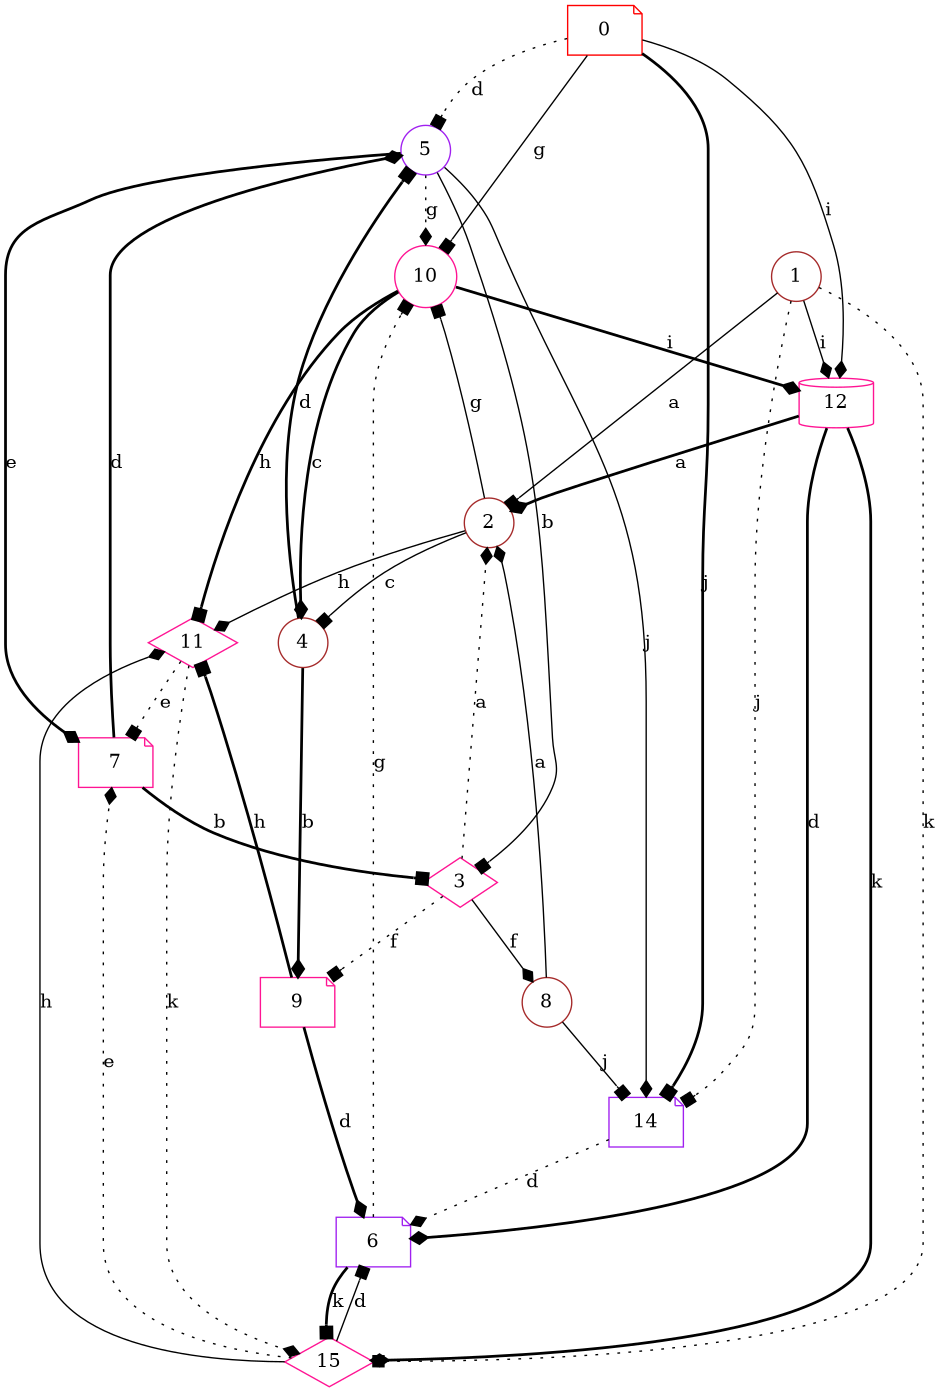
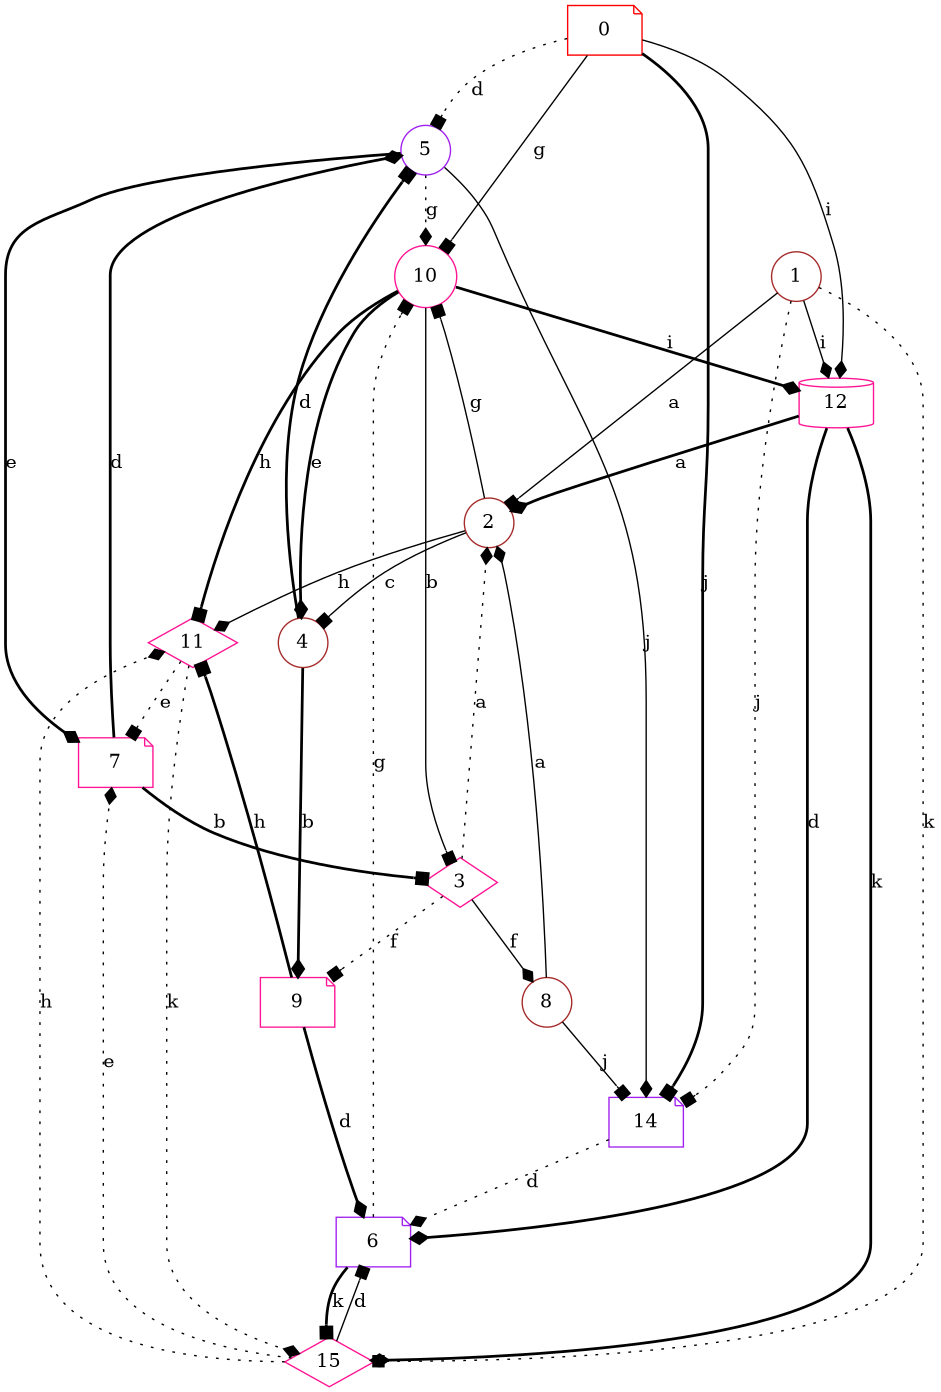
  strict digraph {
    node [color=deeppink shape=circle]
    edge [arrowhead=diamond style=bold]
    0 [color=red shape=note]
    5 [color=purple]
    10
    12 [shape=cylinder]
    14 [color=purple shape=note]
    3 [shape=diamond]
    7 [shape=note]
    4 [color=brown]
    11 [shape=diamond]
    2 [color=brown]
    15 [shape=diamond]
    6 [color=purple shape=note]
    1 [color=brown]
    9 [shape=note]
    8 [color=brown]
    0 -> 5 [arrowhead=box label=d style=dotted]
    0 -> 10 [arrowhead=box label=g style=solid]
    0 -> 12 [label=i style=solid]
    0 -> 14 [arrowhead=box label=j]
    5 -> 10 [label=g style=dotted]
    5 -> 14 [label=j style=solid]
-   5 -> 3 [arrowhead=box label=b style=solid]
+   10 -> 3 [arrowhead=box label=b style=solid]
    5 -> 7 [label=e]
    10 -> 12 [label=i]
-   10 -> 4 [label=c]
+   10 -> 4 [label=e]
    10 -> 11 [arrowhead=box label=h]
    12 -> 2 [label=a]
    12 -> 15 [label=k]
    12 -> 6 [label=d]
    14 -> 6 [label=d style=dotted]
    3 -> 2 [label=a style=dotted]
    3 -> 9 [arrowhead=box label=f style=dotted]
    3 -> 8 [label=f style=solid]
    7 -> 5 [label=d]
    7 -> 3 [arrowhead=box label=b]
    4 -> 5 [arrowhead=box label=d]
    4 -> 9 [label=b]
    11 -> 7 [arrowhead=box label=e style=dotted]
    11 -> 15 [label=k style=dotted]
    2 -> 10 [arrowhead=box label=g style=solid]
    2 -> 4 [arrowhead=box label=c style=solid]
    2 -> 11 [label=h style=solid]
    15 -> 7 [label=e style=dotted]
-   15 -> 11 [label=h style=solid]
+   15 -> 11 [label=h style=dotted]
    15 -> 6 [arrowhead=box label=d style=solid]
    6 -> 10 [arrowhead=box label=g style=dotted]
    6 -> 15 [arrowhead=box label=k]
    1 -> 12 [label=i style=solid]
    1 -> 14 [arrowhead=box label=j style=dotted]
    1 -> 2 [arrowhead=box label=a style=solid]
    1 -> 15 [arrowhead=box label=k style=dotted]
    9 -> 11 [arrowhead=box label=h]
    9 -> 6 [label=d]
    8 -> 14 [arrowhead=box label=j style=solid]
    8 -> 2 [label=a style=solid]
  }
